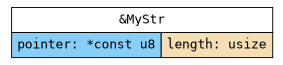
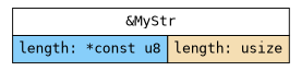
  digraph {
-   n1 [fontname=monospace label=< 			<table border='0' cellspacing='0' cellborder='1' cellpadding='5'> 				<tr> 					<td colspan='2'>&amp;MyStr</td> 				</tr> 				<tr> 					<td bgcolor='lightskyblue'>pointer: *const u8</td> 					<td bgcolor='wheat'>length: usize</td> 				</tr> 			</table> 		> shape=none]
+   n1 [fontname=monospace label=< 			<table border='0' cellspacing='0' cellborder='1' cellpadding='5'> 				<tr> 					<td colspan='2'>&amp;MyStr</td> 				</tr> 				<tr> 					<td bgcolor='lightskyblue'>length: *const u8</td> 					<td bgcolor='wheat'>length: usize</td> 				</tr> 			</table> 		> shape=none]
  }
